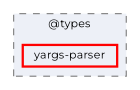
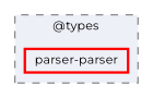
  digraph {
    compound=true
    rankdir=LR
    fontname=Montserrat
-   n1 [color=red fillcolor="#edf0f7" fontname=Montserrat fontsize=10 height=0.2 label="yargs-parser" shape=box style="filled,bold" width=0.4]
+   n1 [color=red fillcolor="#edf0f7" fontname=Montserrat fontsize=10 height=0.2 label="parser-parser" shape=box style="filled,bold" width=0.4]
    subgraph cluster_1 {
      bgcolor="#edf0f7"
      fontsize=10
      label="@types"
      pencolor=grey50
      style="filled,dashed"
      n1
    }
  }
